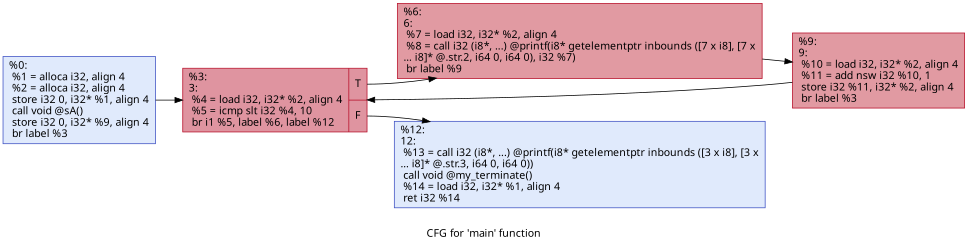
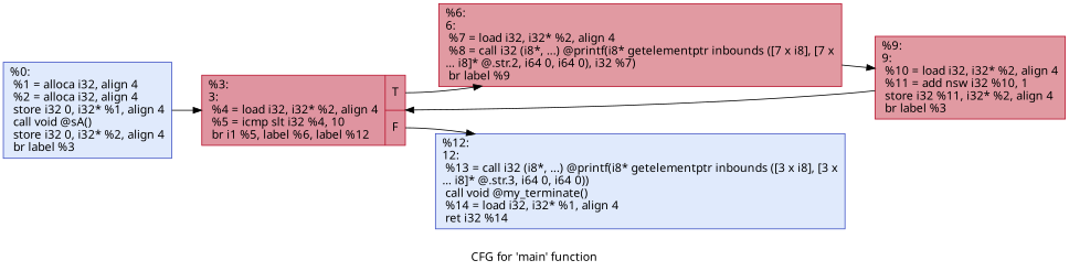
  digraph {
    label="CFG for 'main' function"
    rankdir=LR
    fontname="Noto Sans"
    node [color="#b70d28ff" fillcolor="#b9d0f970" shape=record style=filled fontname="Noto Sans"]
    edge [fontname="Noto Sans"]
-   n1 [color="#3d50c3ff" label="{%0:\l  %1 = alloca i32, align 4\l  %2 = alloca i32, align 4\l  store i32 0, i32* %1, align 4\l  call void @sA()\l  store i32 0, i32* %9, align 4\l  br label %3\l}"]
+   n1 [color="#3d50c3ff" label="{%0:\l  %1 = alloca i32, align 4\l  %2 = alloca i32, align 4\l  store i32 0, i32* %1, align 4\l  call void @sA()\l  store i32 0, i32* %2, align 4\l  br label %3\l}"]
    n2 [fillcolor="#b70d2870" label="{%3:\l3:                                                \l  %4 = load i32, i32* %2, align 4\l  %5 = icmp slt i32 %4, 10\l  br i1 %5, label %6, label %12\l|{<s0>T|<s1>F}}"]
    n3 [fillcolor="#bb1b2c70" label="{%6:\l6:                                                \l  %7 = load i32, i32* %2, align 4\l  %8 = call i32 (i8*, ...) @printf(i8* getelementptr inbounds ([7 x i8], [7 x\l... i8]* @.str.2, i64 0, i64 0), i32 %7)\l  br label %9\l}"]
    n4 [color="#3d50c3ff" label="{%12:\l12:                                               \l  %13 = call i32 (i8*, ...) @printf(i8* getelementptr inbounds ([3 x i8], [3 x\l... i8]* @.str.3, i64 0, i64 0))\l  call void @my_terminate()\l  %14 = load i32, i32* %1, align 4\l  ret i32 %14\l}"]
    n5 [fillcolor="#bb1b2c70" label="{%9:\l9:                                                \l  %10 = load i32, i32* %2, align 4\l  %11 = add nsw i32 %10, 1\l  store i32 %11, i32* %2, align 4\l  br label %3\l}"]
    n1 -> n2
    n2 -> n3 [tailport=s0]
    n2 -> n4 [tailport=s1]
    n3 -> n5
    n5 -> n2
  }
